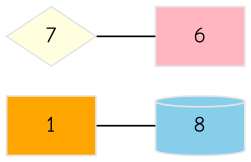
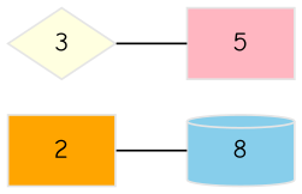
  graph {
    fontname="Comic Neue"
    rankdir=LR
    node [color=gray90 fontname="Comic Neue" shape=box style=filled]
    edge [fontname="Comic Neue"]
-   1 [fillcolor=orange super="+2+4"]
+   1 [fillcolor=orange super="+2+4" label=2]
    n2 [fillcolor=skyblue label=8 shape=cylinder super="+16+20"]
-   3 [fillcolor=lightyellow shape=diamond super="+2+7+8" label=7]
-   6 [fillcolor=lightpink super="+9+10+19"]
+   3 [fillcolor=lightyellow shape=diamond super="+2+7+8"]
+   6 [fillcolor=lightpink super="+9+10+19" label=5]
    1 -- n2
    3 -- 6
  }
